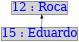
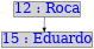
  digraph {
    rankdir=UD
    node [fontcolor=blue fontsize=32 margin=0 shape=box style=filled]
    n1 [label="12 : Roca" width=0.5]
    n2 [label="15 : Eduardo" width=0.5]
-   n2 -> n1
+   n1 -> n2
  }
